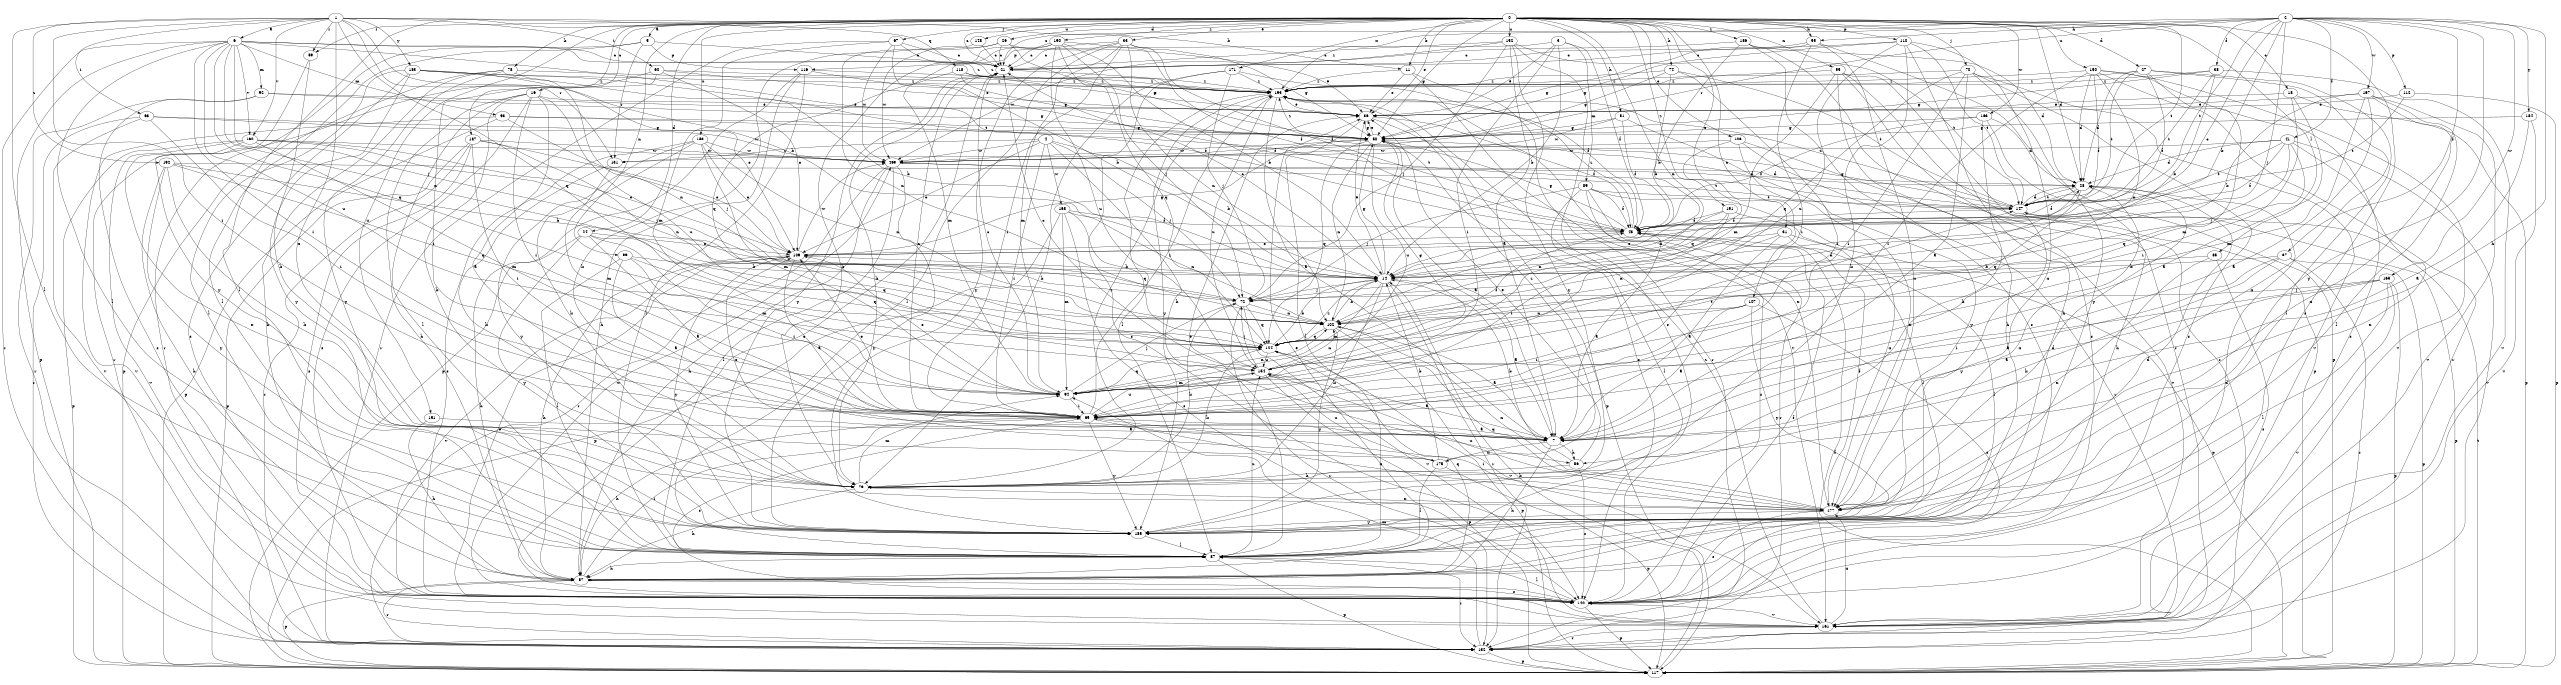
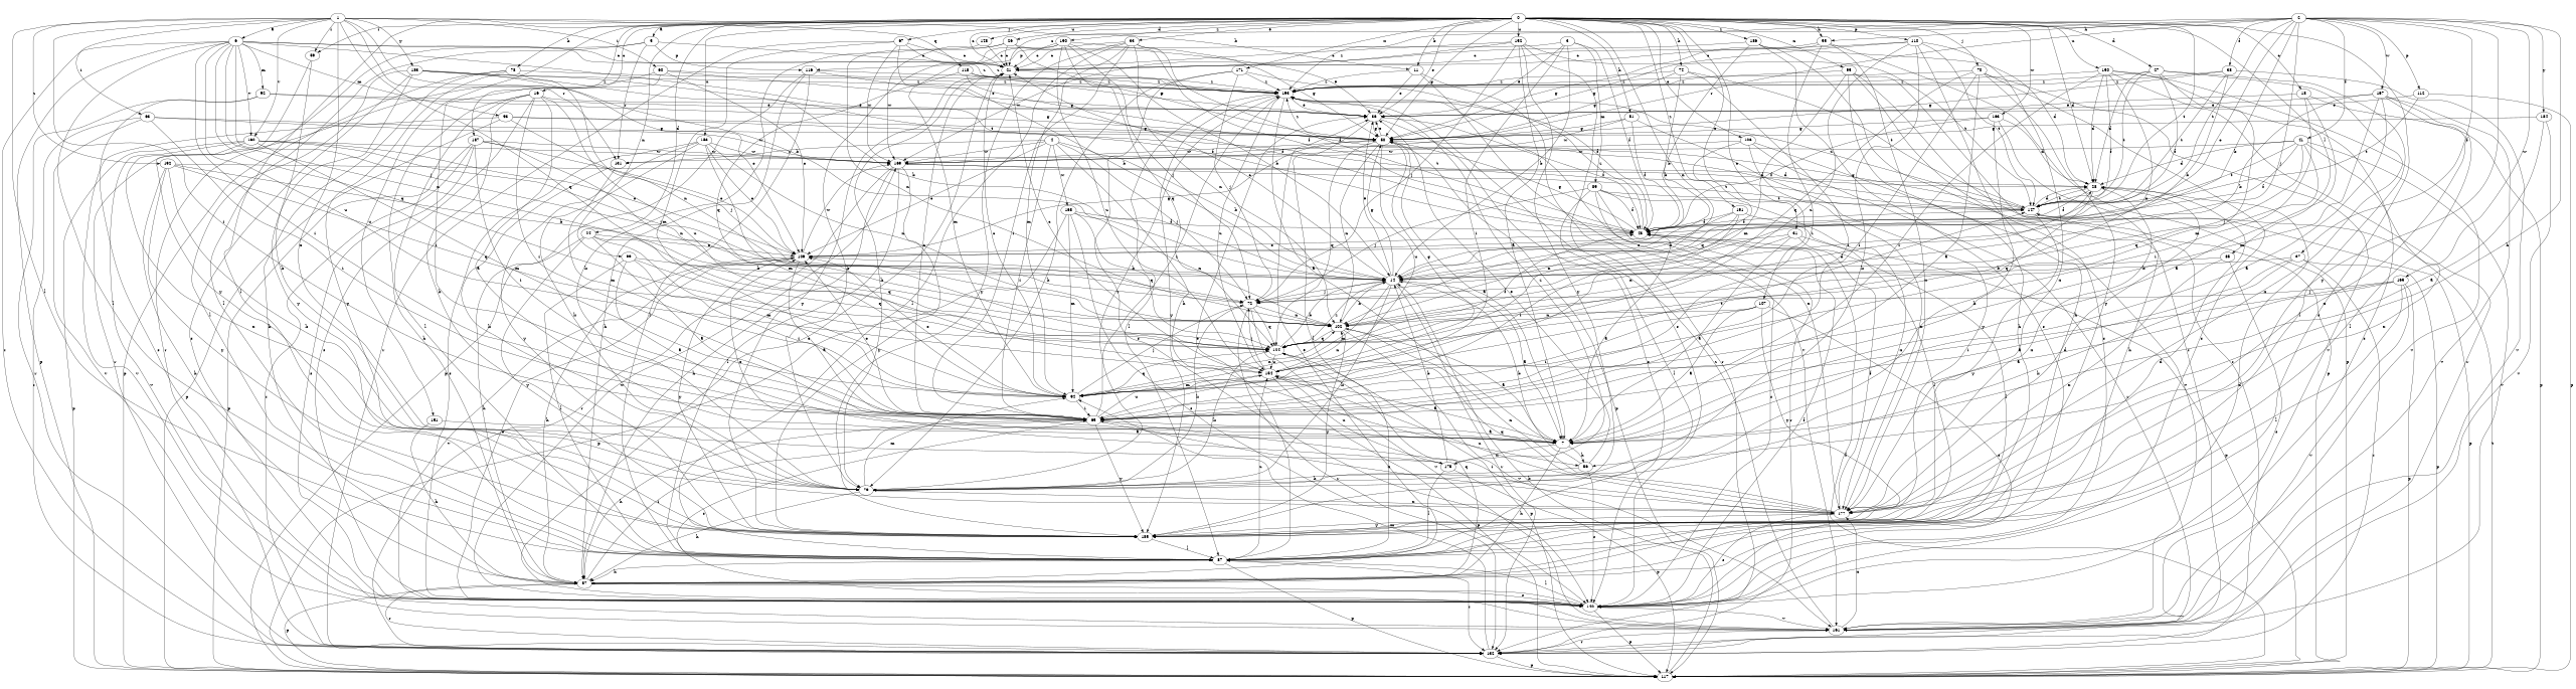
  strict digraph {
    0
    5
    11
    16
    18
    21
    24
    26
    27
    28
    31
    33
    36
    50
    51
    55
    59
    67
    70
    74
    78
    85
    87
    95
    99
    102
    106
    107
    110
    140
    147
    148
    150
    151
    152
    153
    163
    171
    186
    187
    190
    191
    131
    116
    132
    193
    161
    65
    154
    7
    57
    79
    117
    185
    124
    109
    94
-   169 [label=469]
+   169
    43
    177
    14
    72
    1
    6
    60
    63
    118
    160
    175
    183
    192
    92
    93
    2
    37
    38
    41
    56
    112
    165
    167
    184
    3
    89
    4
    168
    0 -> 5 [label=a]
    0 -> 11 [label=b]
    0 -> 16 [label=c]
    0 -> 18 [label=c]
    0 -> 21 [label=c]
    0 -> 24 [label=d]
    0 -> 26 [label=d]
    0 -> 27 [label=d]
    0 -> 28 [label=d]
    0 -> 31 [label=e]
    0 -> 33 [label=e]
    0 -> 36 [label=e]
    0 -> 50 [label=g]
    0 -> 51 [label=h]
    0 -> 55 [label=h]
    0 -> 59 [label=i]
    0 -> 67 [label=j]
    0 -> 70 [label=j]
    0 -> 74 [label=k]
    0 -> 78 [label=k]
    0 -> 85 [label=l]
    0 -> 87 [label=l]
    0 -> 95 [label=n]
    0 -> 99 [label=n]
    0 -> 102 [label=n]
    0 -> 106 [label=o]
    0 -> 107 [label=o]
    0 -> 110 [label=p]
    0 -> 140 [label=s]
    0 -> 147 [label=t]
    0 -> 148 [label=u]
    0 -> 150 [label=u]
    0 -> 151 [label=u]
    0 -> 152 [label=u]
    0 -> 153 [label=u]
    0 -> 163 [label=w]
    0 -> 171 [label=x]
    0 -> 186 [label=z]
    0 -> 187 [label=z]
    0 -> 190 [label=z]
    0 -> 191 [label=z]
    5 -> 21 [label=c]
    5 -> 87 [label=l]
    5 -> 131 [label=r]
    5 -> 116 [label=p]
    5 -> 132 [label=r]
    11 -> 36 [label=e]
    11 -> 132 [label=r]
    11 -> 193 [label=z]
    11 -> 161 [label=v]
    16 -> 36 [label=e]
    16 -> 87 [label=l]
    16 -> 140 [label=s]
    16 -> 65 [label=i]
    16 -> 154 [label=u]
    16 -> 7 [label=a]
    16 -> 57 [label=h]
    16 -> 79 [label=k]
    18 -> 36 [label=e]
    18 -> 65 [label=i]
    18 -> 7 [label=a]
    18 -> 117 [label=p]
    21 -> 193 [label=z]
    21 -> 79 [label=k]
    21 -> 185 [label=y]
    24 -> 7 [label=a]
    24 -> 57 [label=h]
    24 -> 185 [label=y]
    24 -> 124 [label=q]
    24 -> 109 [label=o]
    24 -> 94 [label=m]
    26 -> 21 [label=c]
    26 -> 36 [label=e]
    26 -> 50 [label=g]
    26 -> 79 [label=k]
    26 -> 169 [label=w]
    27 -> 28 [label=d]
    27 -> 87 [label=l]
    27 -> 147 [label=t]
    27 -> 193 [label=z]
    27 -> 94 [label=m]
    27 -> 43 [label=f]
    27 -> 177 [label=x]
    28 -> 147 [label=t]
    28 -> 124 [label=q]
    28 -> 43 [label=f]
    28 -> 177 [label=x]
    31 -> 87 [label=l]
    31 -> 102 [label=n]
    31 -> 7 [label=a]
    31 -> 117 [label=p]
    31 -> 109 [label=o]
    33 -> 21 [label=c]
    33 -> 50 [label=g]
    33 -> 87 [label=l]
    33 -> 102 [label=n]
    33 -> 65 [label=i]
    33 -> 185 [label=y]
    33 -> 94 [label=m]
    33 -> 43 [label=f]
    36 -> 50 [label=g]
    36 -> 87 [label=l]
    36 -> 140 [label=s]
    36 -> 43 [label=f]
    50 -> 36 [label=e]
    50 -> 102 [label=n]
    50 -> 193 [label=z]
    50 -> 154 [label=u]
    50 -> 7 [label=a]
    50 -> 117 [label=p]
    50 -> 124 [label=q]
    50 -> 169 [label=w]
    51 -> 50 [label=g]
    51 -> 185 [label=y]
    51 -> 169 [label=w]
    51 -> 43 [label=f]
    55 -> 21 [label=c]
    55 -> 50 [label=g]
    55 -> 65 [label=i]
    55 -> 117 [label=p]
    55 -> 177 [label=x]
    59 -> 79 [label=k]
    59 -> 185 [label=y]
    67 -> 21 [label=c]
    67 -> 132 [label=r]
    67 -> 193 [label=z]
    67 -> 94 [label=m]
    67 -> 169 [label=w]
    67 -> 14 [label=b]
    70 -> 140 [label=s]
    70 -> 193 [label=z]
    70 -> 161 [label=v]
    70 -> 65 [label=i]
    70 -> 7 [label=a]
    70 -> 185 [label=y]
    70 -> 124 [label=q]
    74 -> 50 [label=g]
    74 -> 147 [label=t]
    74 -> 193 [label=z]
    74 -> 65 [label=i]
    74 -> 14 [label=b]
    78 -> 102 [label=n]
    78 -> 193 [label=z]
    78 -> 57 [label=h]
    78 -> 117 [label=p]
    78 -> 185 [label=y]
    85 -> 140 [label=s]
    85 -> 177 [label=x]
    85 -> 14 [label=b]
    87 -> 36 [label=e]
    87 -> 132 [label=r]
    87 -> 154 [label=u]
    87 -> 57 [label=h]
    87 -> 117 [label=p]
    95 -> 140 [label=s]
    95 -> 132 [label=r]
    95 -> 193 [label=z]
    95 -> 57 [label=h]
    95 -> 117 [label=p]
    95 -> 94 [label=m]
    99 -> 87 [label=l]
    99 -> 65 [label=i]
    99 -> 7 [label=a]
    99 -> 124 [label=q]
    99 -> 14 [label=b]
    102 -> 28 [label=d]
    102 -> 161 [label=v]
    102 -> 7 [label=a]
    102 -> 185 [label=y]
    102 -> 124 [label=q]
    102 -> 14 [label=b]
    106 -> 132 [label=r]
    106 -> 161 [label=v]
    106 -> 124 [label=q]
    106 -> 169 [label=w]
    106 -> 177 [label=x]
    107 -> 102 [label=n]
    107 -> 140 [label=s]
    107 -> 65 [label=i]
    107 -> 7 [label=a]
    107 -> 185 [label=y]
    110 -> 21 [label=c]
    110 -> 50 [label=g]
    110 -> 147 [label=t]
    110 -> 154 [label=u]
    110 -> 57 [label=h]
    110 -> 79 [label=k]
    110 -> 177 [label=x]
    140 -> 21 [label=c]
    140 -> 87 [label=l]
    140 -> 161 [label=v]
    140 -> 117 [label=p]
    140 -> 109 [label=o]
    140 -> 169 [label=w]
    140 -> 43 [label=f]
    147 -> 28 [label=d]
    147 -> 50 [label=g]
    147 -> 193 [label=z]
    147 -> 117 [label=p]
    147 -> 185 [label=y]
    147 -> 43 [label=f]
    148 -> 21 [label=c]
    148 -> 102 [label=n]
    150 -> 28 [label=d]
    150 -> 102 [label=n]
    150 -> 140 [label=s]
    150 -> 132 [label=r]
    150 -> 193 [label=z]
    150 -> 161 [label=v]
    150 -> 65 [label=i]
    150 -> 43 [label=f]
    151 -> 7 [label=a]
    151 -> 57 [label=h]
    152 -> 21 [label=c]
    152 -> 140 [label=s]
    152 -> 147 [label=t]
    152 -> 7 [label=a]
    152 -> 185 [label=y]
    152 -> 169 [label=w]
    152 -> 72 [label=j]
    153 -> 102 [label=n]
    153 -> 140 [label=s]
    153 -> 79 [label=k]
    153 -> 185 [label=y]
    153 -> 109 [label=o]
    153 -> 94 [label=m]
    153 -> 169 [label=w]
    163 -> 28 [label=d]
    163 -> 50 [label=g]
    163 -> 57 [label=h]
    163 -> 79 [label=k]
    163 -> 43 [label=f]
    171 -> 140 [label=s]
    171 -> 193 [label=z]
    171 -> 79 [label=k]
    171 -> 43 [label=f]
    171 -> 72 [label=j]
    186 -> 21 [label=c]
    186 -> 28 [label=d]
    186 -> 140 [label=s]
    186 -> 132 [label=r]
    186 -> 14 [label=b]
    187 -> 102 [label=n]
    187 -> 140 [label=s]
    187 -> 132 [label=r]
    187 -> 65 [label=i]
    187 -> 117 [label=p]
    187 -> 109 [label=o]
    187 -> 169 [label=w]
    190 -> 21 [label=c]
    190 -> 154 [label=u]
    190 -> 79 [label=k]
    190 -> 124 [label=q]
    190 -> 94 [label=m]
    190 -> 43 [label=f]
    190 -> 14 [label=b]
    190 -> 72 [label=j]
    191 -> 87 [label=l]
    191 -> 102 [label=n]
    191 -> 65 [label=i]
    191 -> 43 [label=f]
    191 -> 14 [label=b]
    131 -> 79 [label=k]
    131 -> 94 [label=m]
    116 -> 87 [label=l]
    116 -> 193 [label=z]
    116 -> 57 [label=h]
    116 -> 117 [label=p]
    116 -> 43 [label=f]
    132 -> 117 [label=p]
    132 -> 94 [label=m]
    193 -> 36 [label=e]
    193 -> 87 [label=l]
    193 -> 154 [label=u]
    193 -> 7 [label=a]
    193 -> 185 [label=y]
    193 -> 177 [label=x]
    161 -> 132 [label=r]
    161 -> 193 [label=z]
    161 -> 177 [label=x]
    65 -> 21 [label=c]
    65 -> 140 [label=s]
    65 -> 193 [label=z]
    65 -> 154 [label=u]
    65 -> 7 [label=a]
    65 -> 57 [label=h]
    65 -> 185 [label=y]
    65 -> 109 [label=o]
    65 -> 177 [label=x]
    154 -> 21 [label=c]
    154 -> 50 [label=g]
    154 -> 102 [label=n]
    154 -> 7 [label=a]
    154 -> 117 [label=p]
    154 -> 94 [label=m]
    154 -> 72 [label=j]
    7 -> 57 [label=h]
    7 -> 175 [label=x]
    7 -> 56 [label=h]
    57 -> 28 [label=d]
    57 -> 36 [label=e]
    57 -> 140 [label=s]
    57 -> 132 [label=r]
    57 -> 65 [label=i]
    57 -> 117 [label=p]
    57 -> 124 [label=q]
    79 -> 193 [label=z]
    79 -> 57 [label=h]
    79 -> 94 [label=m]
    79 -> 177 [label=x]
    117 -> 147 [label=t]
    117 -> 43 [label=f]
    117 -> 14 [label=b]
    185 -> 28 [label=d]
    185 -> 87 [label=l]
    124 -> 154 [label=u]
    124 -> 79 [label=k]
    124 -> 117 [label=p]
    124 -> 43 [label=f]
    124 -> 14 [label=b]
    109 -> 50 [label=g]
    109 -> 161 [label=v]
    109 -> 7 [label=a]
    109 -> 57 [label=h]
    109 -> 185 [label=y]
    109 -> 169 [label=w]
    109 -> 14 [label=b]
    94 -> 21 [label=c]
    94 -> 102 [label=n]
    94 -> 147 [label=t]
    94 -> 65 [label=i]
    94 -> 124 [label=q]
    94 -> 109 [label=o]
    94 -> 72 [label=j]
    169 -> 28 [label=d]
    169 -> 87 [label=l]
    169 -> 147 [label=t]
    169 -> 132 [label=r]
    169 -> 57 [label=h]
    169 -> 185 [label=y]
    43 -> 50 [label=g]
    43 -> 193 [label=z]
    43 -> 7 [label=a]
    43 -> 109 [label=o]
    177 -> 28 [label=d]
    177 -> 102 [label=n]
    177 -> 140 [label=s]
    177 -> 65 [label=i]
    177 -> 154 [label=u]
    177 -> 185 [label=y]
    177 -> 124 [label=q]
    177 -> 43 [label=f]
    14 -> 21 [label=c]
    14 -> 36 [label=e]
    14 -> 50 [label=g]
    14 -> 132 [label=r]
    14 -> 7 [label=a]
    14 -> 79 [label=k]
    14 -> 124 [label=z]
    14 -> 94 [label=m]
    14 -> 72 [label=j]
    72 -> 102 [label=n]
    72 -> 132 [label=r]
    72 -> 161 [label=v]
    72 -> 79 [label=k]
    72 -> 124 [label=q]
    1 -> 11 [label=b]
    1 -> 59 [label=i]
    1 -> 87 [label=l]
    1 -> 131 [label=r]
    1 -> 65 [label=i]
    1 -> 124 [label=q]
    1 -> 14 [label=b]
    1 -> 6 [label=a]
    1 -> 60 [label=i]
    1 -> 63 [label=i]
    1 -> 118 [label=q]
    1 -> 160 [label=v]
    1 -> 175 [label=x]
    1 -> 183 [label=y]
    1 -> 192 [label=z]
    6 -> 21 [label=c]
    6 -> 87 [label=l]
    6 -> 102 [label=n]
    6 -> 147 [label=t]
    6 -> 132 [label=r]
    6 -> 193 [label=z]
    6 -> 65 [label=i]
    6 -> 154 [label=u]
    6 -> 117 [label=p]
    6 -> 124 [label=q]
    6 -> 72 [label=j]
    6 -> 160 [label=v]
    6 -> 92 [label=m]
    6 -> 93 [label=m]
    60 -> 36 [label=e]
    60 -> 132 [label=r]
    60 -> 193 [label=z]
    60 -> 65 [label=i]
    60 -> 109 [label=o]
    63 -> 50 [label=g]
    63 -> 132 [label=r]
    63 -> 161 [label=v]
    63 -> 65 [label=i]
    63 -> 169 [label=w]
    118 -> 36 [label=e]
    118 -> 50 [label=g]
    118 -> 193 [label=z]
    118 -> 124 [label=q]
    160 -> 161 [label=v]
    160 -> 117 [label=p]
    160 -> 109 [label=o]
    160 -> 94 [label=m]
    160 -> 169 [label=w]
    160 -> 177 [label=x]
    160 -> 72 [label=j]
    175 -> 87 [label=l]
    175 -> 193 [label=z]
    175 -> 154 [label=u]
    175 -> 117 [label=p]
    175 -> 109 [label=o]
    175 -> 14 [label=b]
    183 -> 87 [label=l]
    183 -> 140 [label=s]
    183 -> 193 [label=z]
    183 -> 185 [label=y]
    183 -> 109 [label=o]
    183 -> 43 [label=f]
    183 -> 14 [label=b]
    192 -> 28 [label=d]
    192 -> 57 [label=h]
    192 -> 79 [label=k]
    192 -> 185 [label=y]
    192 -> 124 [label=q]
    192 -> 14 [label=b]
    92 -> 36 [label=e]
    92 -> 50 [label=g]
    92 -> 140 [label=s]
    92 -> 132 [label=r]
    93 -> 50 [label=g]
    93 -> 147 [label=t]
    93 -> 161 [label=v]
    93 -> 117 [label=p]
    93 -> 72 [label=j]
    2 -> 21 [label=c]
    2 -> 55 [label=h]
    2 -> 147 [label=t]
    2 -> 131 [label=r]
    2 -> 193 [label=z]
    2 -> 185 [label=y]
    2 -> 109 [label=o]
    2 -> 14 [label=b]
    2 -> 72 [label=j]
    2 -> 37 [label=f]
    2 -> 38 [label=f]
    2 -> 41 [label=f]
    2 -> 56 [label=h]
    2 -> 112 [label=p]
    2 -> 165 [label=w]
    2 -> 167 [label=w]
    2 -> 184 [label=y]
    37 -> 132 [label=r]
    37 -> 7 [label=a]
    37 -> 79 [label=k]
    37 -> 117 [label=p]
    37 -> 14 [label=b]
    38 -> 50 [label=g]
    38 -> 147 [label=t]
    38 -> 193 [label=z]
    38 -> 161 [label=v]
    38 -> 14 [label=b]
    41 -> 28 [label=d]
    41 -> 147 [label=t]
    41 -> 161 [label=v]
    41 -> 124 [label=q]
    41 -> 169 [label=w]
    41 -> 43 [label=f]
    41 -> 177 [label=x]
    41 -> 72 [label=j]
    56 -> 36 [label=e]
    56 -> 140 [label=s]
    56 -> 79 [label=k]
    56 -> 14 [label=b]
    112 -> 36 [label=e]
    112 -> 147 [label=t]
    112 -> 117 [label=p]
    165 -> 87 [label=l]
    165 -> 161 [label=v]
    165 -> 65 [label=i]
    165 -> 7 [label=a]
    165 -> 117 [label=p]
    165 -> 72 [label=j]
    167 -> 36 [label=e]
    167 -> 87 [label=l]
    167 -> 161 [label=v]
    167 -> 7 [label=a]
    167 -> 94 [label=m]
    167 -> 177 [label=x]
    167 -> 14 [label=b]
    184 -> 50 [label=g]
    184 -> 161 [label=v]
    184 -> 7 [label=a]
    3 -> 36 [label=e]
    3 -> 116 [label=p]
    3 -> 65 [label=i]
    3 -> 43 [label=f]
    3 -> 14 [label=b]
    3 -> 89 [label=m]
    89 -> 87 [label=l]
    89 -> 140 [label=s]
    89 -> 147 [label=t]
    89 -> 132 [label=r]
    89 -> 43 [label=f]
    89 -> 177 [label=x]
    89 -> 72 [label=j]
    4 -> 131 [label=r]
    4 -> 65 [label=i]
    4 -> 109 [label=o]
    4 -> 169 [label=w]
    4 -> 14 [label=b]
    4 -> 72 [label=j]
    4 -> 56 [label=h]
    4 -> 168 [label=w]
    168 -> 102 [label=n]
    168 -> 140 [label=s]
    168 -> 117 [label=p]
    168 -> 124 [label=q]
    168 -> 94 [label=m]
    168 -> 43 [label=f]
  }
